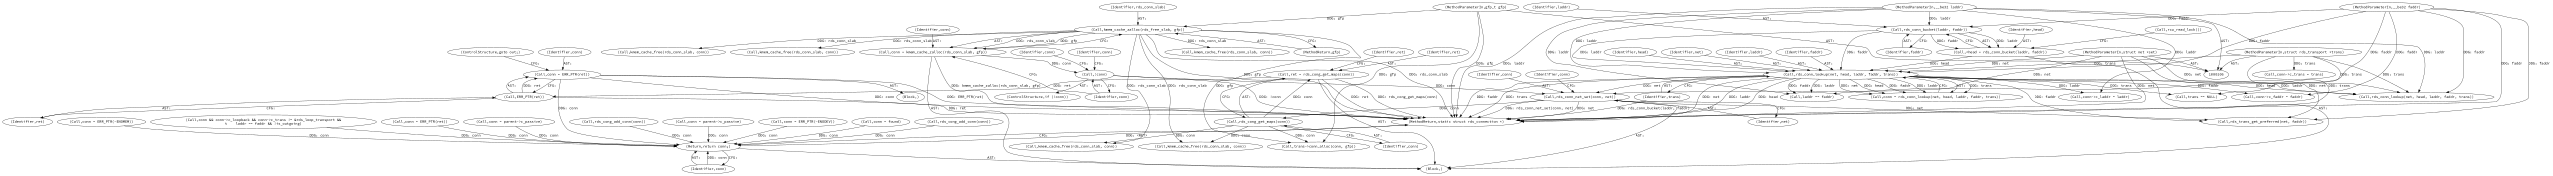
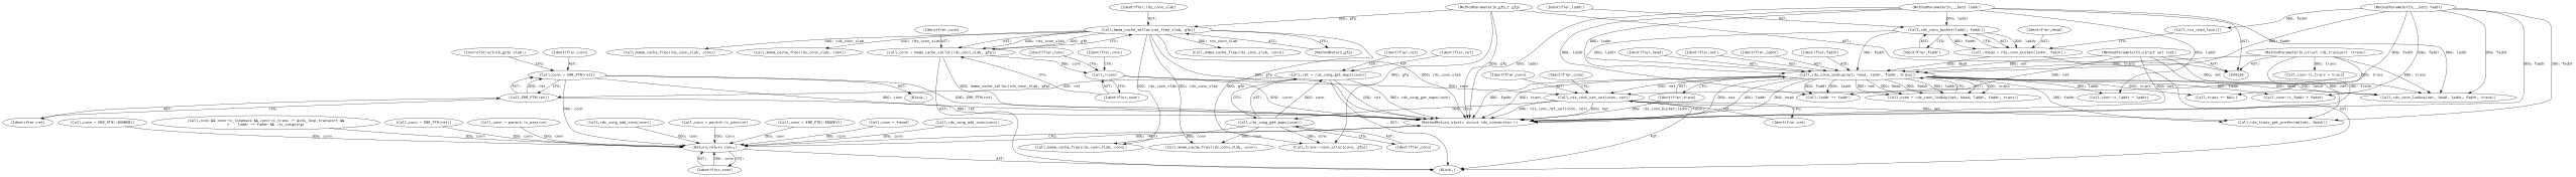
  digraph {
    fontname="Source Code Pro"
    node [fontname="Source Code Pro"]
    edge [fontname="Source Code Pro"]
    n1 [label="(Call,conn = ERR_PTR(ret))"]
    n2 [label="(Call,ERR_PTR(ret))"]
    n3 [label="(Return,return conn;)"]
    n4 [label="(Block,)"]
    n5 [label="(MethodReturn,static struct rds_connection *)"]
    n6 [label="(Identifier,ret)"]
    n7 [label="(Block,)"]
    n8 [label="(Identifier,conn)"]
    n9 [label="(Call,ret = rds_cong_get_maps(conn))"]
    n10 [label="(Call,rds_cong_get_maps(conn))"]
    n11 [label="(Call,trans->conn_alloc(conn, gfp))"]
    n12 [label="(Call,kmem_cache_free(rds_conn_slab, conn))"]
    n13 [label="(Identifier,conn)"]
    n14 [label="(Call,kmem_cache_free(rds_conn_slab, conn))"]
    n15 [label="(Call,rds_conn_net_set(conn, net))"]
    n16 [label="(Identifier,net)"]
    n17 [label="(Call,rds_trans_get_preferred(net, faddr))"]
    n18 [label="(Call,!conn)"]
-   n19 [label="(ControlStructure,if (!conn))"]
    n20 [label="(Identifier,conn)"]
    n21 [label="(Call,conn = kmem_cache_zalloc(rds_conn_slab, gfp))"]
    n22 [label="(Call,kmem_cache_zalloc(rds_free_slab, gfp))"]
    n23 [label="(Call,kmem_cache_free(rds_conn_slab, conn))"]
    n24 [label="(MethodReturn,gfp)"]
    n25 [label="(Call,kmem_cache_free(rds_conn_slab, conn))"]
    n26 [label="(Call,kmem_cache_free(rds_conn_slab, conn))"]
    n27 [label="(MethodParameterIn,gfp_t gfp)"]
    1000106
    n29 [label="(Call,rds_conn_lookup(net, head, laddr, faddr, trans))"]
    n30 [label="(Call,conn->c_laddr = laddr)"]
    n31 [label="(Call,conn->c_faddr = faddr)"]
    n32 [label="(Call,rds_conn_lookup(net, head, laddr, faddr, trans))"]
    n33 [label="(Call,laddr == faddr)"]
    n34 [label="(Identifier,trans)"]
    n35 [label="(Call,conn = rds_conn_lookup(net, head, laddr, faddr, trans))"]
    n36 [label="(Call,trans == NULL)"]
    n37 [label="(MethodParameterIn,struct net *set)"]
    n38 [label="(Call,*head = rds_conn_bucket(laddr, faddr))"]
    n39 [label="(Call,rds_conn_bucket(laddr, faddr))"]
    n40 [label="(Identifier,faddr)"]
    n41 [label="(MethodParameterIn,__be32 laddr)"]
    n42 [label="(MethodParameterIn,__be32 faddr)"]
    n43 [label="(MethodParameterIn,struct rds_transport *trans)"]
    n44 [label="(Call,conn->c_trans = trans)"]
    n45 [label="(Call,rds_cong_add_conn(conn))"]
    n46 [label="(Call,conn = parent->c_passive)"]
    n47 [label="(Call,conn = ERR_PTR(-ENODEV))"]
    n48 [label="(Identifier,conn)"]
    n49 [label="(Identifier,laddr)"]
    n50 [label="(Call,conn = found)"]
    n51 [label="(Call,rds_cong_add_conn(conn))"]
    n52 [label="(Call,conn = ERR_PTR(-ENOMEM))"]
    n53 [label="(Call,conn && conn->c_loopback && conn->c_trans != &rds_loop_transport &&\n\t    laddr == faddr && !is_outgoing)"]
    n54 [label="(Identifier,conn)"]
    n55 [label="(Identifier,conn)"]
    n56 [label="(Identifier,conn)"]
    n57 [label="(Identifier,laddr)"]
-   n58 [label="(ControlStructure,goto out;)"]
+   n58 [label="(ControlStructure,goto slab;)"]
    n59 [label="(Identifier,ret)"]
    n60 [label="(Identifier,faddr)"]
    n61 [label="(Identifier,conn)"]
    n62 [label="(Identifier,head)"]
    n63 [label="(Identifier,head)"]
    n64 [label="(Identifier,ret)"]
    n65 [label="(Identifier,rds_conn_slab)"]
    n66 [label="(Call,conn = ERR_PTR(ret))"]
    n67 [label="(Call,conn = parent->c_passive)"]
    n68 [label="(Identifier,conn)"]
    n69 [label="(Identifier,net)"]
    n70 [label="(Call,rcu_read_lock())"]
    n1 -> n2 [label="CFG: "]
    n1 -> n3 [label="DDG: conn"]
    n1 -> n4 [label="AST: "]
    n1 -> n5 [label="DDG: conn"]
    n1 -> n5 [label="DDG: ERR_PTR(ret)"]
    n2 -> n1 [label="AST: "]
    n2 -> n1 [label="DDG: ret"]
    n2 -> n5 [label="DDG: ret"]
    n2 -> n6 [label="CFG: "]
    n3 -> n5 [label="DDG: <RET>"]
    n3 -> n7 [label="AST: "]
    n3 -> n8 [label="CFG: "]
    n5 -> n3 [label="CFG: "]
    n6 -> n2 [label="AST: "]
    n8 -> n3 [label="AST: "]
    n8 -> n3 [label="DDG: conn"]
    n9 -> n2 [label="DDG: ret"]
    n9 -> n5 [label="DDG: ret"]
    n9 -> n5 [label="DDG: rds_cong_get_maps(conn)"]
    n9 -> n7 [label="AST: "]
    n9 -> n10 [label="CFG: "]
    n10 -> n9 [label="AST: "]
    n10 -> n9 [label="DDG: conn"]
    n10 -> n11 [label="DDG: conn"]
    n10 -> n12 [label="DDG: conn"]
    n10 -> n13 [label="CFG: "]
    n10 -> n14 [label="DDG: conn"]
    n13 -> n10 [label="AST: "]
    n15 -> n5 [label="DDG: rds_conn_net_set(conn, net)"]
    n15 -> n5 [label="DDG: net"]
    n15 -> n7 [label="AST: "]
    n15 -> n10 [label="DDG: conn"]
    n15 -> n16 [label="CFG: "]
    n15 -> n17 [label="DDG: net"]
    n16 -> n15 [label="AST: "]
    n18 -> n5 [label="DDG: !conn"]
    n18 -> n15 [label="DDG: conn"]
-   n18 -> n19 [label="AST: "]
    n18 -> n20 [label="CFG: "]
    n20 -> n18 [label="AST: "]
    n20 -> n21 [label="CFG: "]
    n21 -> n5 [label="DDG: kmem_cache_zalloc(rds_conn_slab, gfp)"]
    n21 -> n7 [label="AST: "]
    n21 -> n18 [label="DDG: conn"]
    n21 -> n22 [label="CFG: "]
    n22 -> n5 [label="DDG: rds_conn_slab"]
    n22 -> n5 [label="DDG: gfp"]
    n22 -> n11 [label="DDG: gfp"]
    n22 -> n12 [label="DDG: rds_conn_slab"]
    n22 -> n14 [label="DDG: rds_conn_slab"]
    n22 -> n21 [label="AST: "]
    n22 -> n21 [label="DDG: rds_conn_slab"]
    n22 -> n21 [label="DDG: gfp"]
    n22 -> n23 [label="DDG: rds_conn_slab"]
    n22 -> n24 [label="CFG: "]
    n22 -> n25 [label="DDG: rds_conn_slab"]
    n22 -> n26 [label="DDG: rds_conn_slab"]
    n24 -> n22 [label="AST: "]
    n27 -> n5 [label="DDG: gfp"]
    n27 -> n11 [label="DDG: gfp"]
    n27 -> n22 [label="DDG: gfp"]
    n27 -> 1000106 [label="AST: "]
    n29 -> n5 [label="DDG: net"]
    n29 -> n5 [label="DDG: laddr"]
    n29 -> n5 [label="DDG: head"]
    n29 -> n5 [label="DDG: faddr"]
    n29 -> n5 [label="DDG: trans"]
    n29 -> n15 [label="DDG: net"]
    n29 -> n17 [label="DDG: faddr"]
    n29 -> n30 [label="DDG: laddr"]
    n29 -> n31 [label="DDG: faddr"]
    n29 -> n32 [label="DDG: head"]
    n29 -> n32 [label="DDG: laddr"]
    n29 -> n33 [label="DDG: laddr"]
    n29 -> n33 [label="DDG: faddr"]
    n29 -> n34 [label="CFG: "]
    n29 -> n35 [label="AST: "]
    n29 -> n35 [label="DDG: trans"]
    n29 -> n35 [label="DDG: net"]
    n29 -> n35 [label="DDG: head"]
    n29 -> n35 [label="DDG: faddr"]
    n29 -> n35 [label="DDG: laddr"]
    n29 -> n36 [label="DDG: trans"]
    n34 -> n5 [label="DDG: rds_conn_bucket(laddr, faddr)"]
    n34 -> n29 [label="AST: "]
    n35 -> n29 [label="CFG: "]
    n37 -> n5 [label="DDG: net"]
    n37 -> n15 [label="DDG: net"]
    n37 -> n17 [label="DDG: net"]
    n37 -> 1000106 [label="AST: "]
    n37 -> n29 [label="DDG: net"]
    n37 -> n32 [label="DDG: net"]
    n38 -> n7 [label="AST: "]
    n38 -> n29 [label="DDG: head"]
    n38 -> n39 [label="CFG: "]
    n39 -> n29 [label="DDG: laddr"]
    n39 -> n29 [label="DDG: faddr"]
    n39 -> n38 [label="AST: "]
    n39 -> n38 [label="DDG: laddr"]
    n39 -> n38 [label="DDG: faddr"]
    n39 -> n40 [label="CFG: "]
    n40 -> n39 [label="AST: "]
    n41 -> n5 [label="DDG: laddr"]
    n41 -> 1000106 [label="AST: "]
    n41 -> n29 [label="DDG: laddr"]
    n41 -> n30 [label="DDG: laddr"]
    n41 -> n32 [label="DDG: laddr"]
    n41 -> n33 [label="DDG: laddr"]
    n41 -> n39 [label="DDG: laddr"]
    n42 -> n5 [label="DDG: faddr"]
    n42 -> n17 [label="DDG: faddr"]
    n42 -> n29 [label="DDG: faddr"]
    n42 -> n31 [label="DDG: faddr"]
    n42 -> n32 [label="DDG: faddr"]
    n42 -> n33 [label="DDG: faddr"]
-   n42 -> n39 [label="DDG: faddr"]
+   n42 -> n70 [label="DDG: faddr"]
    n43 -> n5 [label="DDG: trans"]
    n43 -> 1000106 [label="AST: "]
    n43 -> n29 [label="DDG: trans"]
    n43 -> n32 [label="DDG: trans"]
    n43 -> n36 [label="DDG: trans"]
    n43 -> n44 [label="DDG: trans"]
    n45 -> n3 [label="DDG: conn"]
    n46 -> n3 [label="DDG: conn"]
    n47 -> n3 [label="DDG: conn"]
    n48 -> n15 [label="AST: "]
    n49 -> n39 [label="AST: "]
    n50 -> n3 [label="DDG: conn"]
    n51 -> n3 [label="DDG: conn"]
    n52 -> n3 [label="DDG: conn"]
    n53 -> n3 [label="DDG: conn"]
    n54 -> n18 [label="CFG: "]
    n55 -> n15 [label="CFG: "]
    n56 -> n21 [label="AST: "]
    n57 -> n29 [label="AST: "]
    n58 -> n1 [label="CFG: "]
    n59 -> n9 [label="CFG: "]
    n60 -> n29 [label="AST: "]
    n61 -> n1 [label="AST: "]
    n62 -> n38 [label="AST: "]
    n63 -> n29 [label="AST: "]
    n64 -> n9 [label="AST: "]
    n65 -> n22 [label="AST: "]
    n66 -> n3 [label="DDG: conn"]
    n67 -> n3 [label="DDG: conn"]
    n68 -> n18 [label="CFG: "]
    n69 -> n29 [label="AST: "]
    n70 -> n38 [label="CFG: "]
  }
